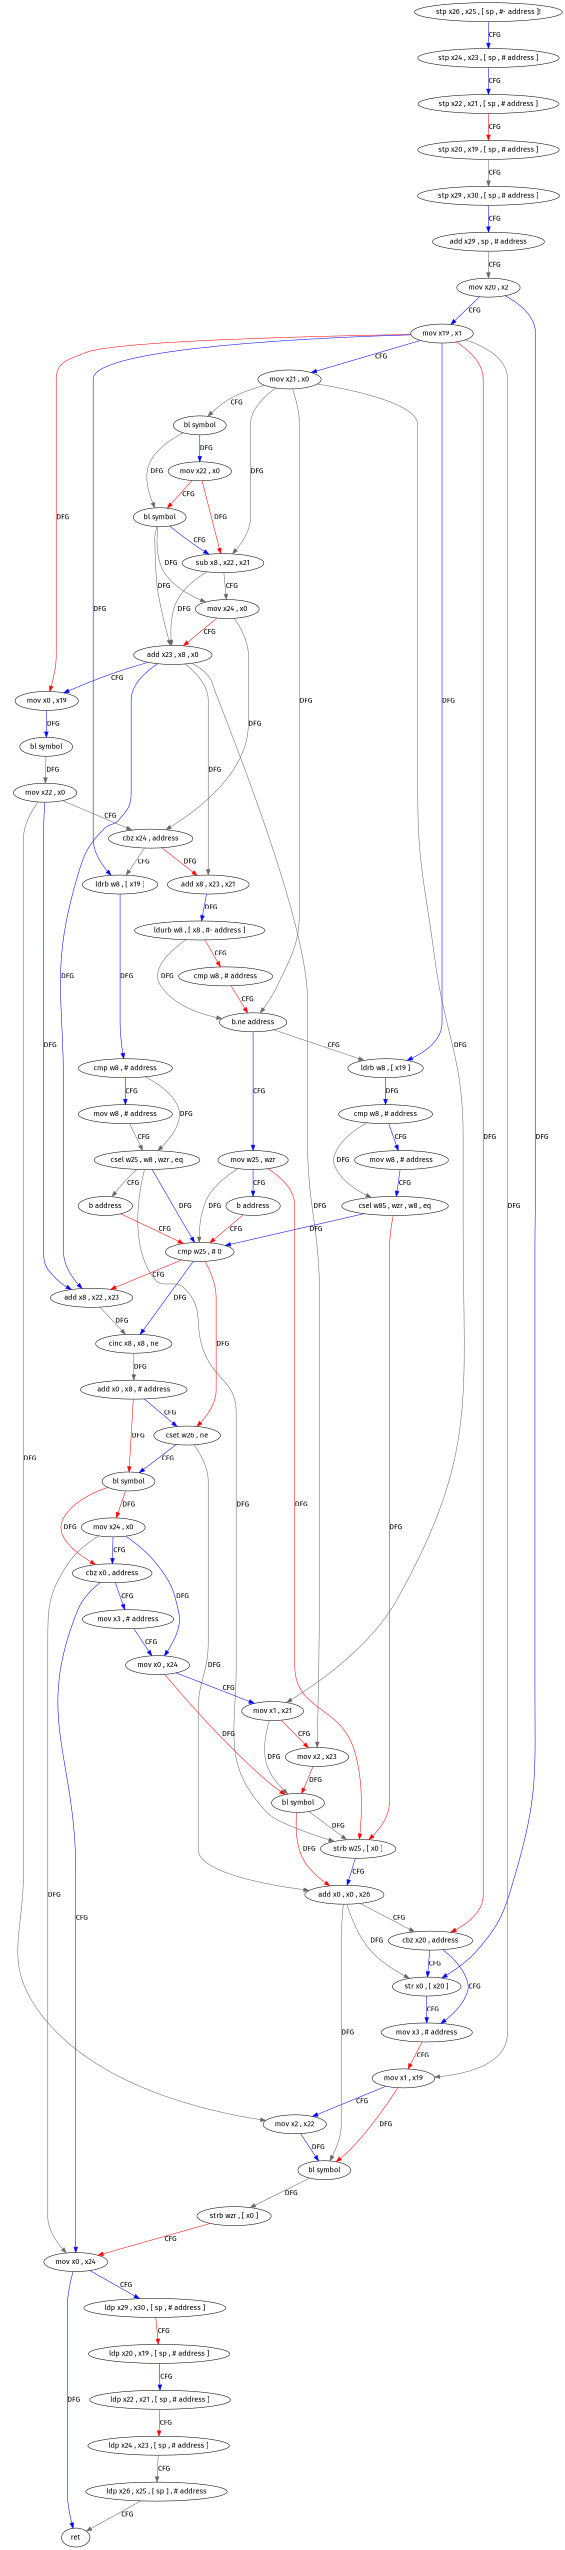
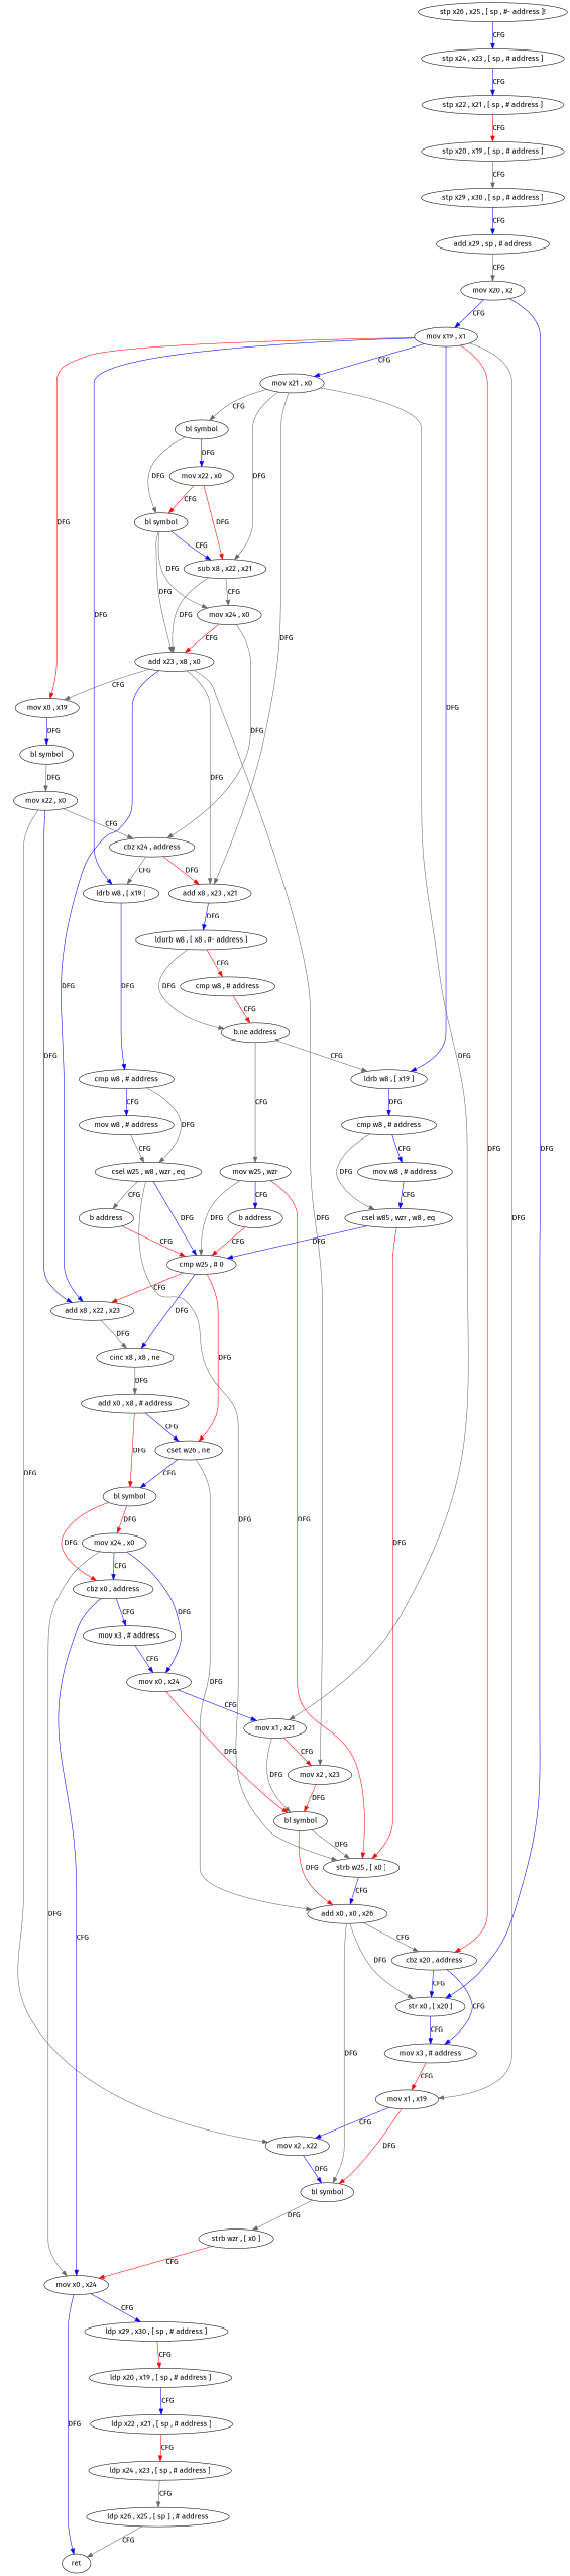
  digraph {
    fontname="Fira Sans"
    node [fontname="Fira Sans"]
    edge [color=blue fontname="Fira Sans"]
    n1 [label="stp x26 , x25 , [ sp , #- address ]!"]
    n2 [label="stp x24 , x23 , [ sp , # address ]"]
    n3 [label="stp x22 , x21 , [ sp , # address ]"]
    n4 [label="stp x20 , x19 , [ sp , # address ]"]
    n5 [label="stp x29 , x30 , [ sp , # address ]"]
    n6 [label="add x29 , sp , # address"]
    n7 [label="mov x20 , x2"]
    n8 [label="mov x19 , x1"]
    n9 [label="str x0 , [ x20 ]"]
    n10 [label="cbz x20 , address"]
    n11 [label="mov x21 , x0"]
    n12 [label="mov x0 , x19"]
    n13 [label="ldrb w8 , [ x19 ]"]
    n14 [label="ldrb w8 , [ x19 ]"]
    n15 [label="mov x1 , x19"]
    n16 [label="mov x3 , # address"]
    n17 [label="bl symbol"]
    n18 [label="sub x8 , x22 , x21"]
    n19 [label="add x8 , x23 , x21"]
    n20 [label="mov x1 , x21"]
    n21 [label="bl symbol"]
    n22 [label="cmp w8 , # address"]
    n23 [label="cmp w8 , # address"]
    n24 [label="mov x2 , x22"]
    n25 [label="bl symbol"]
    n26 [label="mov x22 , x0"]
    n27 [label="bl symbol"]
    n28 [label="mov x24 , x0"]
    n29 [label="add x23 , x8 , x0"]
    n30 [label="ldurb w8 , [ x8 , #- address ]"]
    n31 [label="mov x2 , x23"]
    n32 [label="bl symbol"]
    n33 [label="cbz x24 , address"]
    n34 [label="add x8 , x22 , x23"]
    n35 [label="cinc x8 , x8 , ne"]
    n36 [label="mov x22 , x0"]
    n37 [label="mov w8 , # address"]
    n38 [label="csel w25 , w8 , wzr , eq"]
    n39 [label="cmp w8 , # address"]
    n40 [label="b.ne address"]
    n41 [label="b address"]
    n42 [label="cmp w25 , # 0"]
    n43 [label="strb w25 , [ x0 ]"]
    n44 [label="cset w26 , ne"]
    n45 [label="add x0 , x0 , x26"]
    n46 [label="add x0 , x8 , # address"]
    n47 [label="bl symbol"]
    n48 [label="mov w25 , wzr"]
    n49 [label="b address"]
    n50 [label="mov w8 , # address"]
    n51 [label="csel w85 , wzr , w8 , eq"]
    n52 [label="mov x24 , x0"]
    n53 [label="cbz x0 , address"]
    n54 [label="mov x0 , x24"]
    n55 [label="mov x0 , x24"]
    n56 [label="mov x3 , # address"]
    n57 [label="ldp x29 , x30 , [ sp , # address ]"]
    n58 [label=ret]
    n59 [label="ldp x20 , x19 , [ sp , # address ]"]
    n60 [label="ldp x22 , x21 , [ sp , # address ]"]
    n61 [label="ldp x24 , x23 , [ sp , # address ]"]
    n62 [label="ldp x26 , x25 , [ sp ] , # address"]
    n63 [label="strb wzr , [ x0 ]"]
    n1 -> n2 [label=CFG]
    n2 -> n3 [label=CFG]
    n3 -> n4 [color=red label=CFG]
    n4 -> n5 [color=gray40 label=CFG]
    n5 -> n6 [label=CFG]
    n6 -> n7 [color=gray40 label=CFG]
    n7 -> n8 [label=CFG]
    n7 -> n9 [label=DFG]
    n8 -> n10 [color=red label=DFG]
    n8 -> n11 [label=CFG]
    n8 -> n12 [color=red label=DFG]
    n8 -> n13 [label=DFG]
    n8 -> n14 [label=DFG]
    n8 -> n15 [color=gray40 label=DFG]
    n9 -> n16 [label=CFG]
    n10 -> n9 [label=CFG]
    n10 -> n16 [label=CFG]
    n11 -> n17 [color=gray40 label=CFG]
    n11 -> n18 [color=gray40 label=DFG]
-   n11 -> n40 [color=gray40 label=DFG]
+   n11 -> n19 [color=gray40 label=DFG]
    n11 -> n20 [color=gray40 label=DFG]
    n12 -> n21 [label=DFG]
    n13 -> n22 [label=DFG]
    n14 -> n23 [label=DFG]
    n15 -> n24 [label=CFG]
    n15 -> n25 [color=red label=DFG]
    n16 -> n15 [color=red label=CFG]
    n17 -> n26 [label=DFG]
    n17 -> n27 [color=gray40 label=DFG]
    n18 -> n28 [color=gray40 label=CFG]
    n18 -> n29 [color=gray40 label=DFG]
    n19 -> n30 [label=DFG]
    n20 -> n31 [color=red label=CFG]
    n20 -> n32 [color=gray40 label=DFG]
    n21 -> n36 [color=gray40 label=DFG]
    n22 -> n37 [label=CFG]
    n22 -> n38 [color=gray40 label=DFG]
    n23 -> n50 [label=CFG]
    n23 -> n51 [color=gray40 label=DFG]
    n24 -> n25 [label=DFG]
    n25 -> n63 [color=gray40 label=DFG]
    n26 -> n18 [color=red label=DFG]
    n26 -> n27 [color=red label=CFG]
    n27 -> n18 [label=CFG]
    n27 -> n28 [color=gray40 label=DFG]
    n27 -> n29 [color=gray40 label=DFG]
    n28 -> n29 [color=red label=CFG]
    n28 -> n33 [color=gray40 label=DFG]
-   n29 -> n12 [label=CFG]
+   n29 -> n12 [color=gray40 label=CFG]
    n29 -> n19 [color=gray40 label=DFG]
    n29 -> n31 [color=gray40 label=DFG]
    n29 -> n34 [label=DFG]
    n30 -> n39 [color=red label=CFG]
    n30 -> n40 [color=gray40 label=DFG]
    n31 -> n32 [color=red label=DFG]
    n32 -> n43 [color=gray40 label=DFG]
    n32 -> n45 [color=red label=DFG]
    n33 -> n13 [color=gray40 label=CFG]
    n33 -> n19 [color=red label=DFG]
    n34 -> n35 [color=gray40 label=DFG]
    n35 -> n46 [color=gray40 label=DFG]
    n36 -> n24 [color=gray40 label=DFG]
    n36 -> n33 [color=gray40 label=CFG]
    n36 -> n34 [label=DFG]
    n37 -> n38 [color=gray40 label=CFG]
    n38 -> n41 [color=gray40 label=CFG]
    n38 -> n42 [label=DFG]
    n38 -> n43 [color=gray40 label=DFG]
    n39 -> n40 [color=red label=CFG]
    n40 -> n14 [color=gray40 label=CFG]
-   n40 -> n48 [label=CFG]
+   n40 -> n48 [color=gray40 label=CFG]
    n41 -> n42 [color=red label=CFG]
    n42 -> n34 [color=red label=CFG]
    n42 -> n35 [label=DFG]
    n42 -> n44 [color=red label=DFG]
    n43 -> n45 [label=CFG]
    n44 -> n45 [color=gray40 label=DFG]
    n44 -> n47 [label=CFG]
    n45 -> n9 [color=gray40 label=DFG]
    n45 -> n10 [color=gray40 label=CFG]
    n45 -> n25 [color=gray40 label=DFG]
    n46 -> n44 [label=CFG]
    n46 -> n47 [color=red label=DFG]
    n47 -> n52 [color=red label=DFG]
    n47 -> n53 [color=red label=DFG]
    n48 -> n42 [color=gray40 label=DFG]
    n48 -> n43 [color=red label=DFG]
    n48 -> n49 [label=CFG]
    n49 -> n42 [color=red label=CFG]
    n50 -> n51 [label=CFG]
    n51 -> n42 [label=DFG]
    n51 -> n43 [color=red label=DFG]
    n52 -> n53 [label=CFG]
    n52 -> n54 [color=gray40 label=DFG]
    n52 -> n55 [label=DFG]
    n53 -> n54 [label=CFG]
    n53 -> n56 [label=CFG]
    n54 -> n57 [label=CFG]
    n54 -> n58 [label=DFG]
    n55 -> n20 [label=CFG]
    n55 -> n32 [color=red label=DFG]
    n56 -> n55 [label=CFG]
    n57 -> n59 [color=red label=CFG]
    n59 -> n60 [label=CFG]
    n60 -> n61 [color=red label=CFG]
    n61 -> n62 [color=gray40 label=CFG]
    n62 -> n58 [color=gray40 label=CFG]
    n63 -> n54 [color=red label=CFG]
  }
